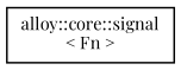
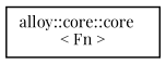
  digraph {
    rankdir=LR
    fontname="Playfair Display"
-   n1 [color=black fillcolor=white fontname="Playfair Display" fontsize=10 height=0.2 label="alloy::core::signal\l\< Fn \>" shape=record style=filled width=0.4]
+   n1 [color=black fillcolor=white fontname="Playfair Display" fontsize=10 height=0.2 label="alloy::core::core\l\< Fn \>" shape=record style=filled width=0.4]
  }
